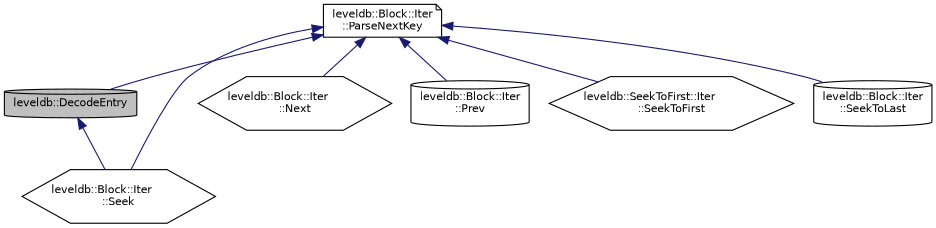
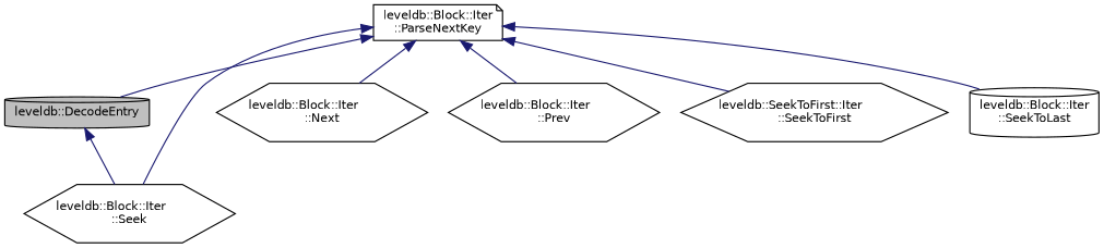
  digraph {
    fontname="DejaVu Sans"
    rankdir=TB
    node [color=black fillcolor=white fontname="DejaVu Sans" fontsize=10 shape=cylinder style=filled]
    edge [color=midnightblue dir=back fontname="DejaVu Sans" fontsize=10 labelfontname=Helvetica labelfontsize=10 style=solid]
    n1 [fillcolor=grey75 fontcolor=black height=0.2 label="leveldb::DecodeEntry" width=0.4]
    n2 [height=0.2 label="leveldb::Block::Iter\l::Seek" shape=hexagon width=0.4]
    n3 [height=0.2 label="leveldb::Block::Iter\l::ParseNextKey" shape=note width=0.4]
    n4 [height=0.2 label="leveldb::Block::Iter\l::Next" shape=hexagon width=0.4]
-   n5 [height=0.2 label="leveldb::Block::Iter\l::Prev" width=0.4]
+   n5 [height=0.2 label="leveldb::Block::Iter\l::Prev" shape=hexagon width=0.4]
    n6 [height=0.2 label="leveldb::SeekToFirst::Iter\l::SeekToFirst" shape=hexagon width=0.4]
    n7 [height=0.2 label="leveldb::Block::Iter\l::SeekToLast" width=0.4]
    n1 -> n2
    n3 -> n1
    n3 -> n2
    n3 -> n4
    n3 -> n5
    n3 -> n6
    n3 -> n7
  }
